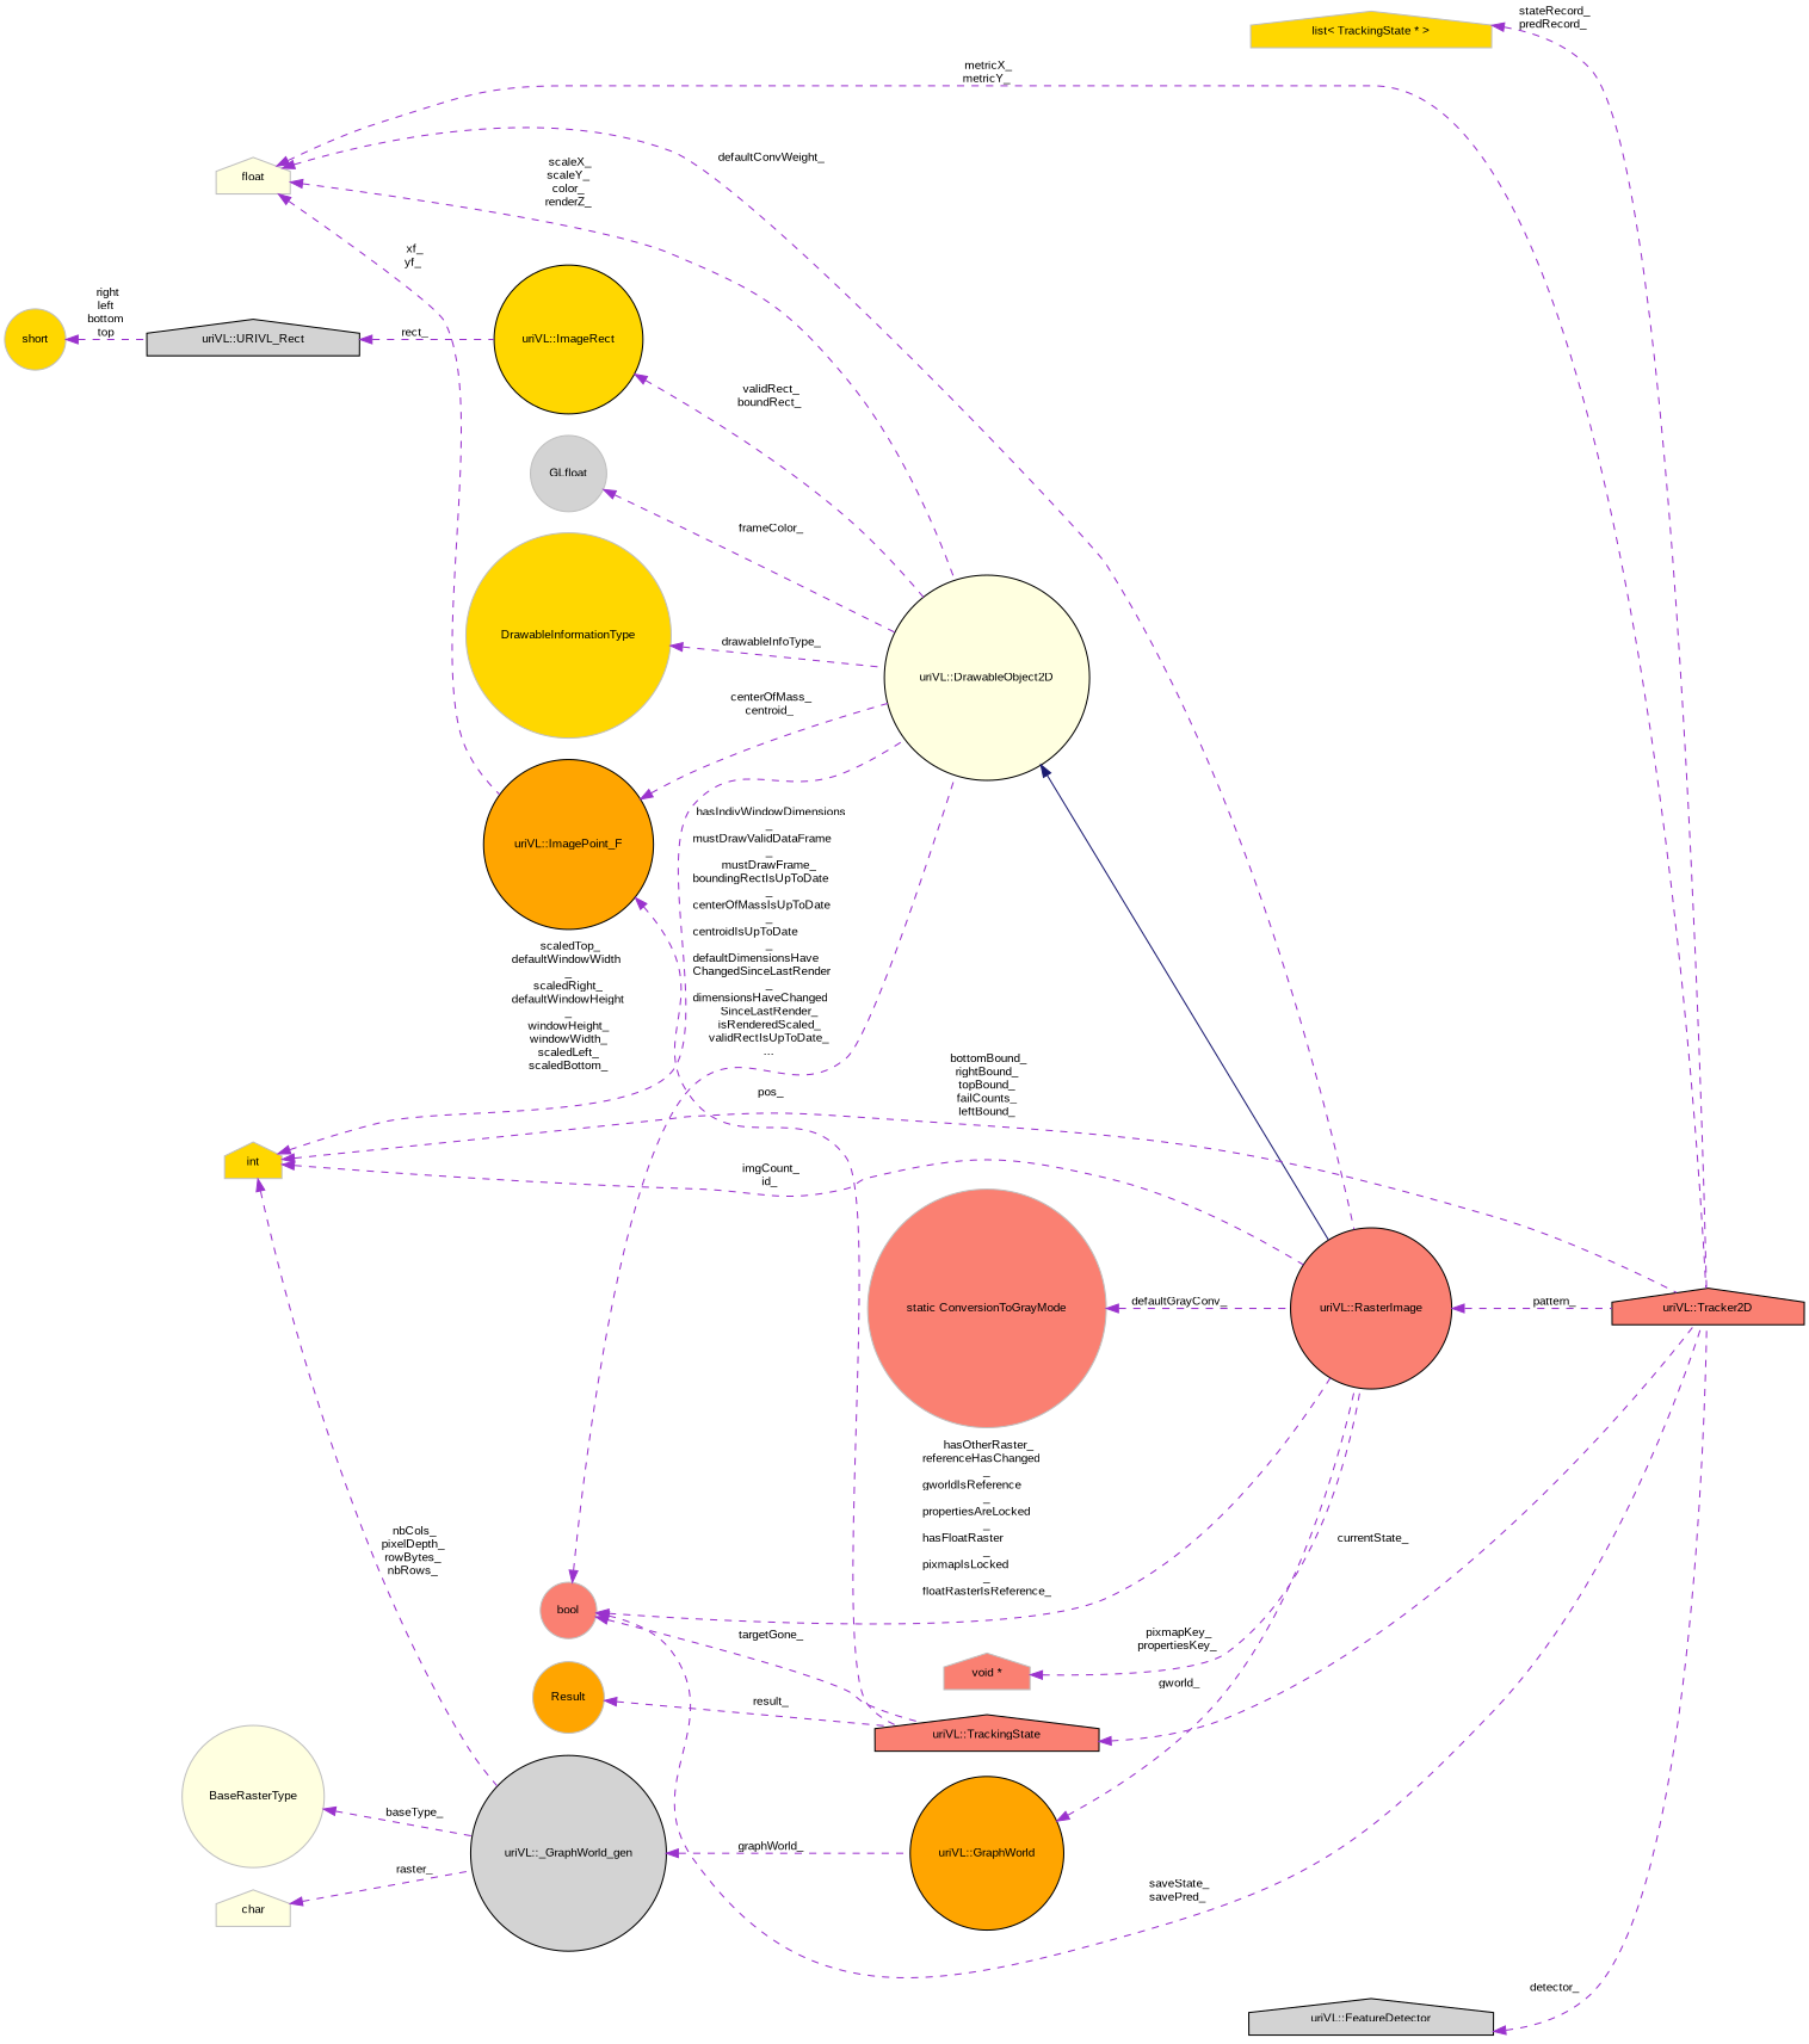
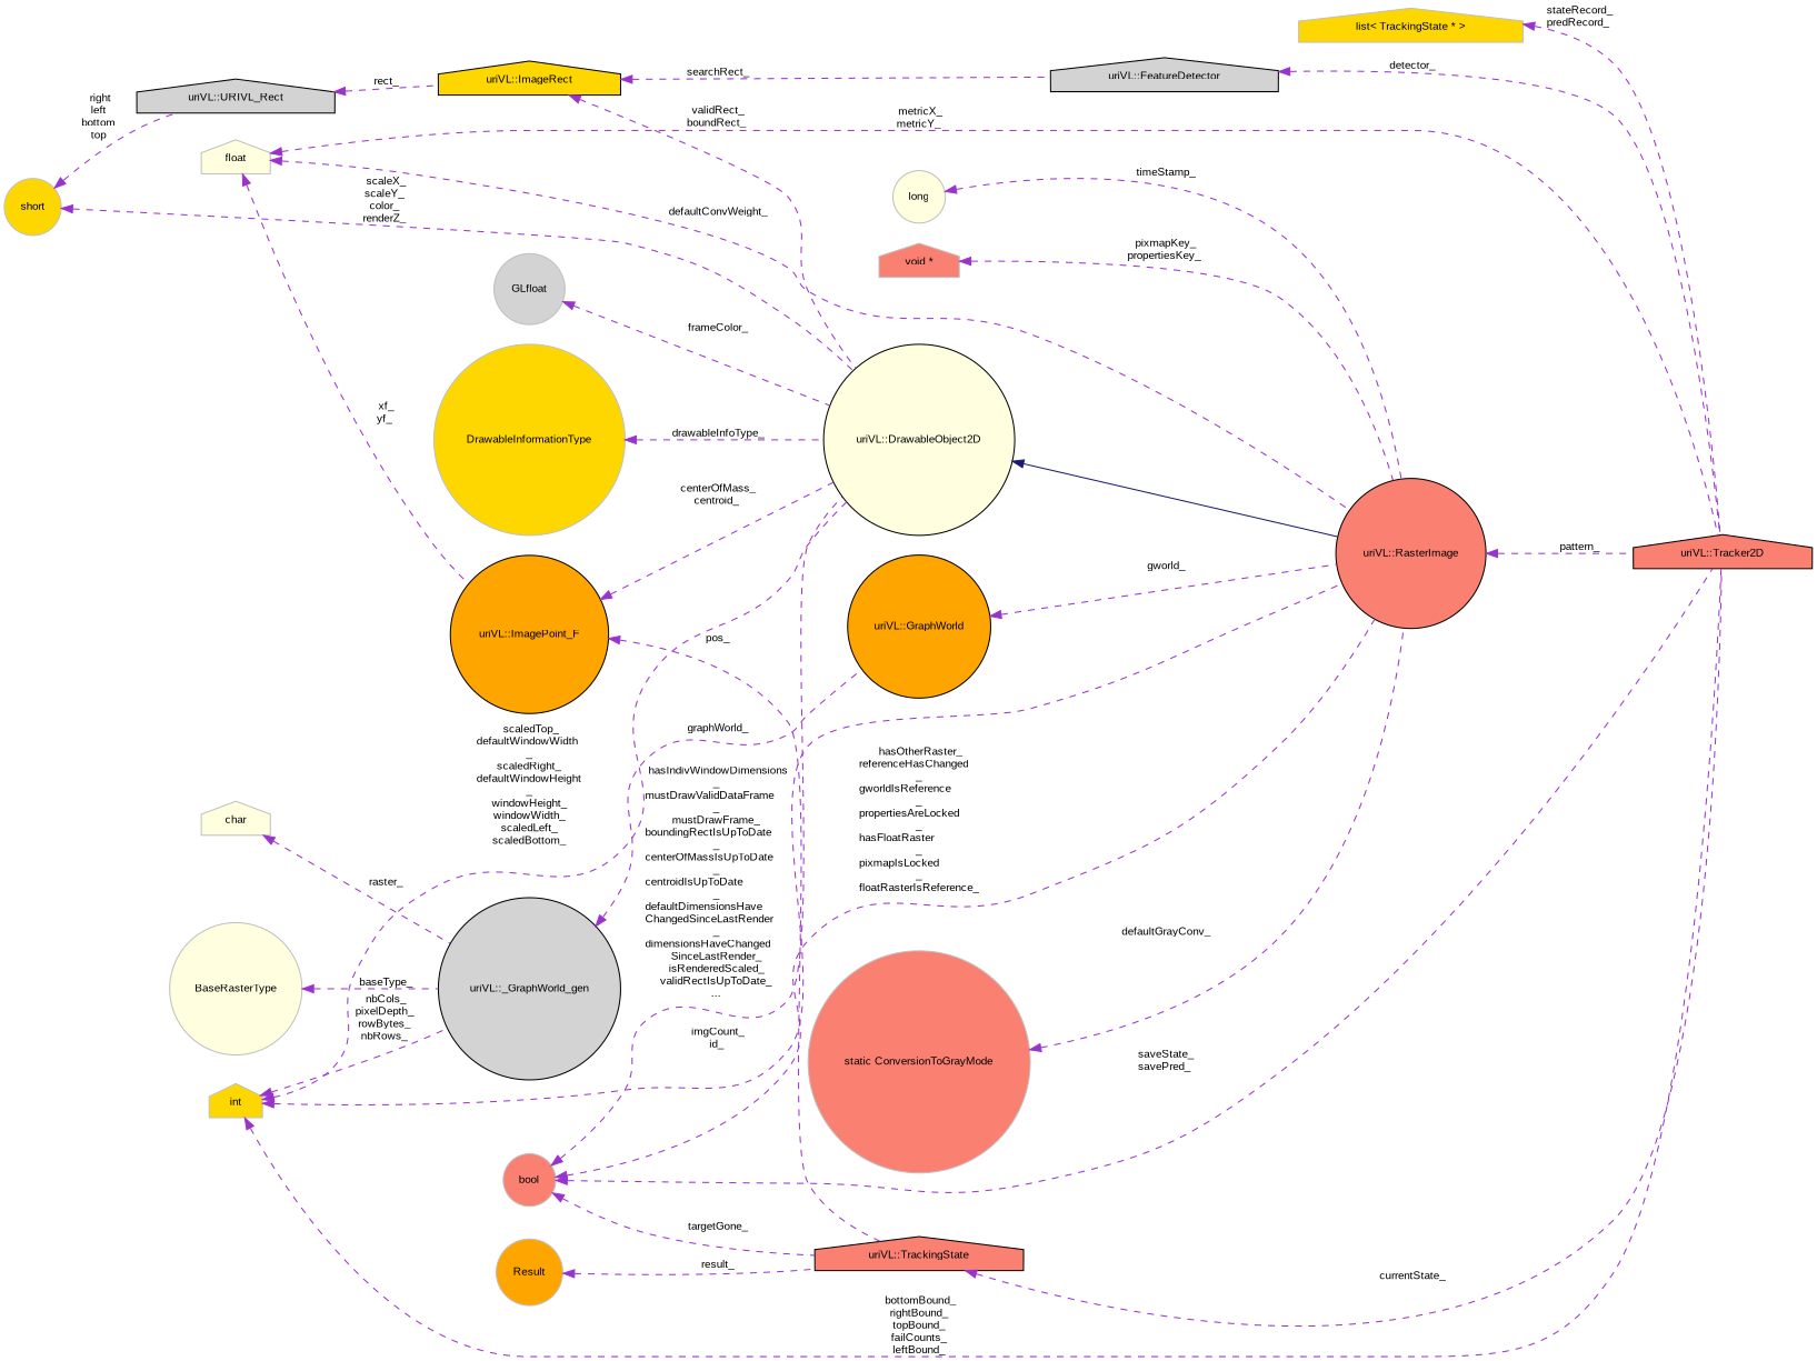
  digraph {
    fontname="Liberation Sans"
    rankdir=LR
    node [color=grey75 fillcolor=salmon fontname="Liberation Sans" fontsize=10 shape=circle style=filled]
    edge [color=darkorchid3 dir=back fontname="Liberation Sans" fontsize=10 labelfontname=Helvetica labelfontsize=10 style=dashed]
    n1 [color=black fontcolor=black height=0.2 label="uriVL::Tracker2D" shape=house width=0.4]
    n2 [fillcolor=gold height=0.2 label="list\< TrackingState * \>" shape=house width=0.4]
    n3 [fillcolor=lightyellow height=0.2 label=float shape=house width=0.4]
    n4 [color=black fillcolor=orange height=0.2 label="uriVL::ImagePoint_F" width=0.4]
    n5 [color=black height=0.2 label="uriVL::RasterImage" width=0.4]
    n6 [color=black fillcolor=lightyellow height=0.2 label="uriVL::DrawableObject2D" width=0.4]
    n7 [color=black height=0.2 label="uriVL::TrackingState" shape=house width=0.4]
-   n8 [color=black fillcolor=gold height=0.2 label="uriVL::ImageRect" width=0.4]
+   n8 [color=black fillcolor=gold height=0.2 label="uriVL::ImageRect" shape=house width=0.4]
    n9 [color=black fillcolor=lightgrey height=0.2 label="uriVL::FeatureDetector" shape=house width=0.4]
    n10 [fillcolor=gold height=0.2 label=int shape=house width=0.4]
    n11 [color=black fillcolor=lightgrey height=0.2 label="uriVL::_GraphWorld_gen" width=0.4]
    n12 [color=black fillcolor=orange height=0.2 label="uriVL::GraphWorld" width=0.4]
    n13 [height=0.2 label=bool width=0.4]
    n14 [fillcolor=orange height=0.2 label=Result width=0.4]
    n15 [color=black fillcolor=lightgrey height=0.2 label="uriVL::URIVL_Rect" shape=house width=0.4]
    n16 [fillcolor=gold height=0.2 label=short width=0.4]
    n17 [fillcolor=lightgrey height=0.2 label=GLfloat width=0.4]
    n18 [fillcolor=gold height=0.2 label=DrawableInformationType width=0.4]
    n19 [fillcolor=lightyellow height=0.2 label=char shape=house width=0.4]
    n20 [fillcolor=lightyellow height=0.2 label=BaseRasterType width=0.4]
    n21 [height=0.2 label="static ConversionToGrayMode" width=0.4]
+   n22 [fillcolor=lightyellow height=0.2 label=long width=0.4]
    n23 [height=0.2 label="void *" shape=house width=0.4]
    n2 -> n1 [label=" stateRecord_\npredRecord_"]
    n3 -> n1 [label=" metricX_\nmetricY_"]
    n3 -> n4 [label=" xf_\nyf_"]
    n3 -> n5 [label=" defaultConvWeight_"]
-   n3 -> n6 [label=" scaleX_\nscaleY_\ncolor_\nrenderZ_"]
+   n16 -> n6 [label=" scaleX_\nscaleY_\ncolor_\nrenderZ_"]
    n4 -> n6 [label=" centerOfMass_\ncentroid_"]
    n4 -> n7 [label=" pos_"]
    n5 -> n1 [label=" pattern_"]
    n6 -> n5 [color=midnightblue style=solid]
    n7 -> n1 [label=" currentState_"]
    n8 -> n6 [label=" validRect_\nboundRect_"]
+   n8 -> n9 [label=" searchRect_"]
    n9 -> n1 [label=" detector_"]
    n10 -> n1 [label=" bottomBound_\nrightBound_\ntopBound_\nfailCounts_\nleftBound_"]
    n10 -> n5 [label=" imgCount_\nid_"]
    n10 -> n6 [label=" scaledTop_\ndefaultWindowWidth\l_\nscaledRight_\ndefaultWindowHeight\l_\nwindowHeight_\nwindowWidth_\nscaledLeft_\nscaledBottom_"]
    n10 -> n11 [label=" nbCols_\npixelDepth_\nrowBytes_\nnbRows_"]
    n11 -> n12 [label=" graphWorld_"]
    n12 -> n5 [label=" gworld_"]
    n13 -> n1 [label=" saveState_\nsavePred_"]
    n13 -> n5 [label=" hasOtherRaster_\nreferenceHasChanged\l_\ngworldIsReference\l_\npropertiesAreLocked\l_\nhasFloatRaster\l_\npixmapIsLocked\l_\nfloatRasterIsReference_"]
    n13 -> n6 [label=" hasIndivWindowDimensions\l_\nmustDrawValidDataFrame\l_\nmustDrawFrame_\nboundingRectIsUpToDate\l_\ncenterOfMassIsUpToDate\l_\ncentroidIsUpToDate\l_\ndefaultDimensionsHave\lChangedSinceLastRender\l_\ndimensionsHaveChanged\lSinceLastRender_\nisRenderedScaled_\nvalidRectIsUpToDate_\n..."]
    n13 -> n7 [label=" targetGone_"]
    n14 -> n7 [label=" result_"]
    n15 -> n8 [label=" rect_"]
    n16 -> n15 [label=" right\nleft\nbottom\ntop"]
    n17 -> n6 [label=" frameColor_"]
    n18 -> n6 [label=" drawableInfoType_"]
    n19 -> n11 [label=" raster_"]
    n20 -> n11 [label=" baseType_"]
    n21 -> n5 [label=" defaultGrayConv_"]
+   n22 -> n5 [label=" timeStamp_"]
    n23 -> n5 [label=" pixmapKey_\npropertiesKey_"]
  }
